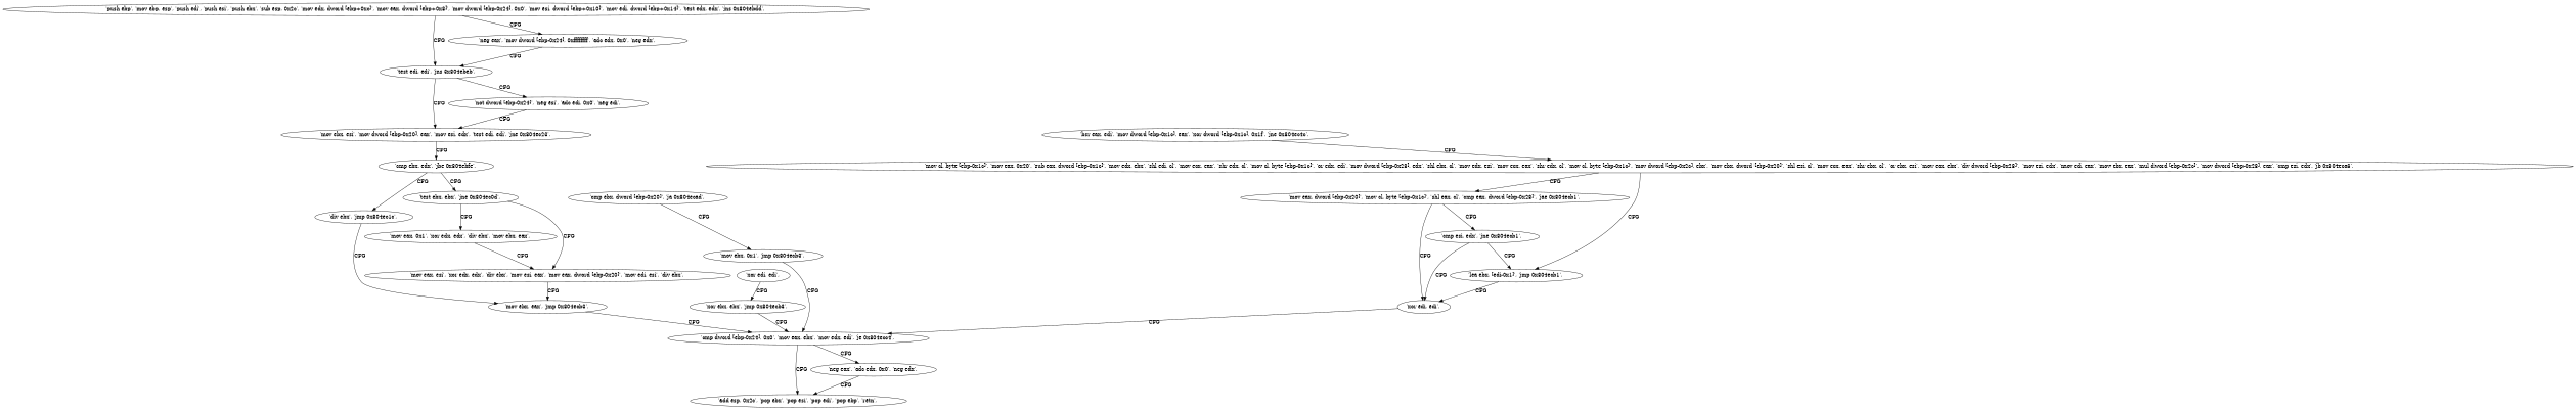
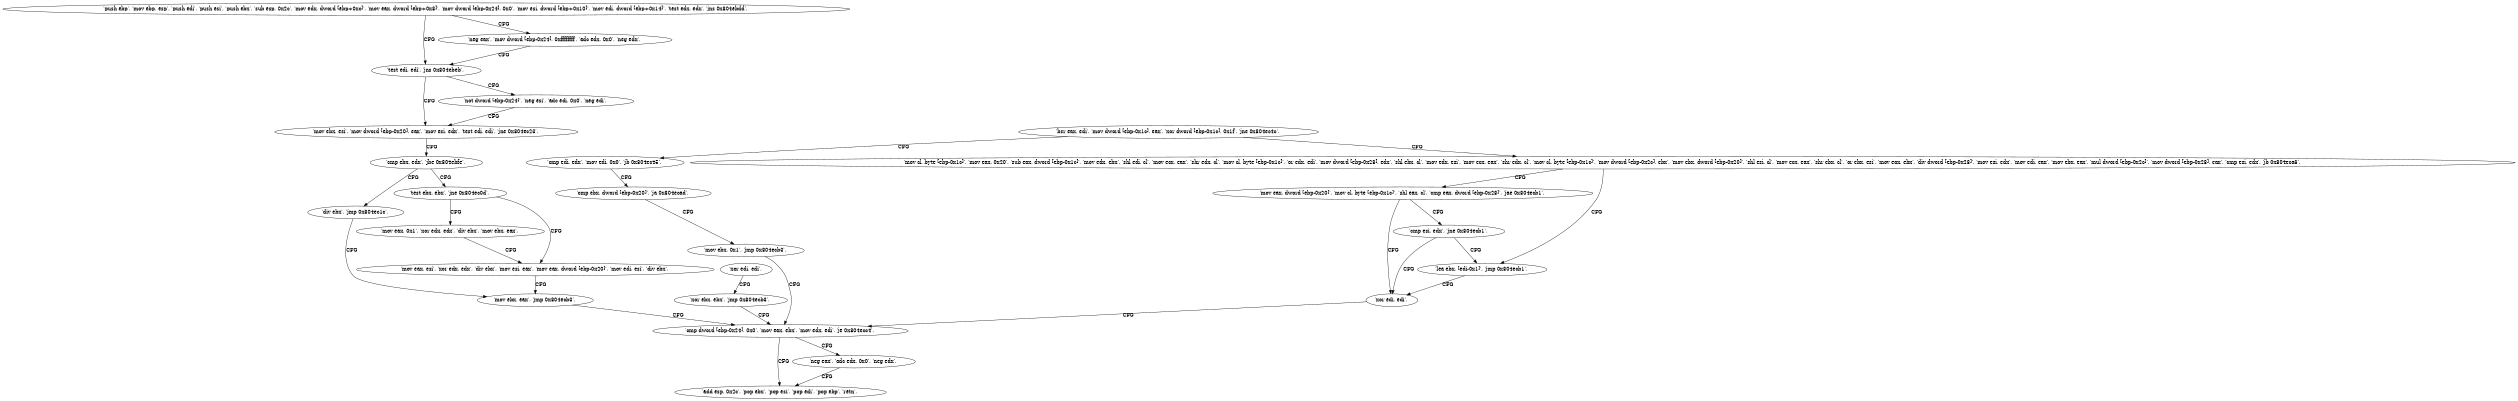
  digraph {
    n1 [label="'push ebp', 'mov ebp, esp', 'push edi', 'push esi', 'push ebx', 'sub esp, 0x2c', 'mov edx, dword [ebp+0xc]', 'mov eax, dword [ebp+0x8]', 'mov dword [ebp-0x24], 0x0', 'mov esi, dword [ebp+0x10]', 'mov edi, dword [ebp+0x14]', 'test edx, edx', 'jns 0x804ebdd', "]
-   n2 [label="'test edi, edi', 'jns 3x804ebeb',"]
+   n2 [label="'test edi, edi', 'jns 0x804ebeb', "]
    n3 [label="'neg eax', 'mov dword [ebp-0x24], 0xffffffff', 'adc edx, 0x0', 'neg edx', "]
    n4 [label="'mov ebx, esi', 'mov dword [ebp-0x20], eax', 'mov esi, edx', 'test edi, edi', 'jne 0x804ec23', "]
    n5 [label="'not dword [ebp-0x24]', 'neg esi', 'adc edi, 0x0', 'neg edi', "]
    n6 [label="'cmp ebx, edx', 'jbe 0x804ebfe', "]
    n7 [label="'test ebx, ebx', 'jne 0x804ec0d', "]
    n8 [label="'div ebx', 'jmp 0x804ec1c', "]
    n9 [label="'xor edi, edi', "]
    n10 [label="'xor ebx, ebx', 'jmp 0x804ecb3', "]
    n11 [label="'bsr eax, edi', 'mov dword [ebp-0x1c], eax', 'xor dword [ebp-0x1c], 0x1f', 'jne 0x804ec4c', "]
    n12 [label="'mov cl, byte [ebp-0x1c]', 'mov eax, 0x20', 'sub eax, dword [ebp-0x1c]', 'mov edx, ebx', 'shl edi, cl', 'mov ecx, eax', 'shr edx, cl', 'mov cl, byte [ebp-0x1c]', 'or edx, edi', 'mov dword [ebp-0x28], edx', 'shl ebx, cl', 'mov edx, esi', 'mov ecx, eax', 'shr edx, cl', 'mov cl, byte [ebp-0x1c]', 'mov dword [ebp-0x2c], ebx', 'mov ebx, dword [ebp-0x20]', 'shl esi, cl', 'mov ecx, eax', 'shr ebx, cl', 'or ebx, esi', 'mov eax, ebx', 'div dword [ebp-0x28]', 'mov esi, edx', 'mov edi, eax', 'mov ebx, eax', 'mul dword [ebp-0x2c]', 'mov dword [ebp-0x28], eax', 'cmp esi, edx', 'jb 0x804eca6', "]
+   n13 [label="'cmp edi, edx', 'mov edi, 0x0', 'jb 0x804ec45', "]
    n14 [label="'mov eax, esi', 'xor edx, edx', 'div ebx', 'mov esi, eax', 'mov eax, dword [ebp-0x20]', 'mov edi, esi', 'div ebx', "]
    n15 [label="'mov eax, 0x1', 'xor edx, edx', 'div ebx', 'mov ebx, eax', "]
    n16 [label="'mov ebx, eax', 'jmp 0x804ecb3', "]
    n17 [label="'cmp dword [ebp-0x24], 0x0', 'mov eax, ebx', 'mov edx, edi', 'je 0x804ecc4', "]
    n18 [label="'lea ebx, [edi-0x1]', 'jmp 0x804ecb1', "]
    n19 [label="'mov eax, dword [ebp-0x20]', 'mov cl, byte [ebp-0x1c]', 'shl eax, cl', 'cmp eax, dword [ebp-0x28]', 'jae 0x804ecb1', "]
    n20 [label="'cmp ebx, dword [ebp-0x20]', 'ja 0x804ecad', "]
    n21 [label="'add esp, 0x2c', 'pop ebx', 'pop esi', 'pop edi', 'pop ebp', 'retn', "]
    n22 [label="'neg eax', 'adc edx, 0x0', 'neg edx', "]
    n23 [label="'xor edi, edi', "]
    n24 [label="'cmp esi, edx', 'jne 0x804ecb1', "]
    n25 [label="'mov ebx, 0x1', 'jmp 0x804ecb3', "]
    n1 -> n2 [label=CFG]
    n1 -> n3 [label=CFG]
    n2 -> n4 [label=CFG]
    n2 -> n5 [label=CFG]
    n3 -> n2 [label=CFG]
    n4 -> n6 [label=CFG]
    n5 -> n4 [label=CFG]
    n6 -> n7 [label=CFG]
    n6 -> n8 [label=CFG]
    n7 -> n14 [label=CFG]
    n7 -> n15 [label=CFG]
    n8 -> n16 [label=CFG]
    n9 -> n10 [label=CFG]
    n10 -> n17 [label=CFG]
    n11 -> n12 [label=CFG]
+   n11 -> n13 [label=CFG]
    n12 -> n18 [label=CFG]
    n12 -> n19 [label=CFG]
+   n13 -> n20 [label=CFG]
    n14 -> n16 [label=CFG]
    n15 -> n14 [label=CFG]
    n16 -> n17 [label=CFG]
    n17 -> n21 [label=CFG]
    n17 -> n22 [label=CFG]
    n18 -> n23 [label=CFG]
    n19 -> n23 [label=CFG]
    n19 -> n24 [label=CFG]
    n20 -> n25 [label=CFG]
    n22 -> n21 [label=CFG]
    n23 -> n17 [label=CFG]
    n24 -> n18 [label=CFG]
    n24 -> n23 [label=CFG]
    n25 -> n17 [label=CFG]
  }
